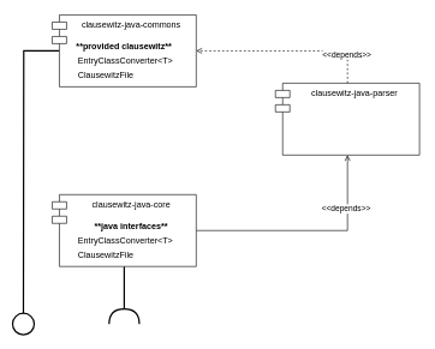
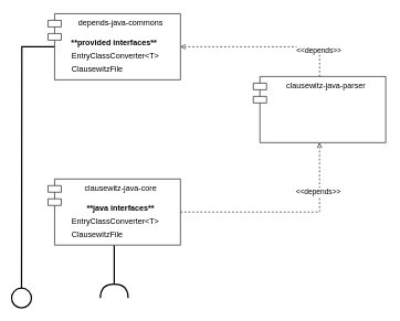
  <mxCell id="0" />
  <mxCell id="1" parent="0" />
- <mxCell id="2" style="edgeStyle=orthogonalEdgeStyle;rounded=0;orthogonalLoop=1;jettySize=auto;html=1;exitX=1;exitY=0.5;exitDx=0;exitDy=0;entryX=0.5;entryY=1;entryDx=0;entryDy=0;dashed=0;endArrow=open;endFill=0;" edge="1" parent="1" source="5" target="8"><mxGeometry relative="1" as="geometry" /></mxCell>
+ <mxCell id="2" style="edgeStyle=orthogonalEdgeStyle;rounded=0;orthogonalLoop=1;jettySize=auto;html=1;exitX=1;exitY=0.5;exitDx=0;exitDy=0;entryX=0.5;entryY=1;entryDx=0;entryDy=0;dashed=1;endArrow=open;endFill=0;" edge="1" parent="1" source="5" target="8"><mxGeometry relative="1" as="geometry" /></mxCell>
  <mxCell id="3" value="&amp;lt;&amp;lt;depends&amp;gt;&amp;gt;" style="edgeLabel;html=1;align=center;verticalAlign=middle;resizable=0;points=[];" vertex="1" connectable="0" parent="2"><mxGeometry x="0.531" y="3" relative="1" as="geometry"><mxPoint as="offset" /></mxGeometry></mxCell>
  <mxCell id="4" style="edgeStyle=orthogonalEdgeStyle;rounded=0;orthogonalLoop=1;jettySize=auto;html=1;exitX=0.5;exitY=1;exitDx=0;exitDy=0;endArrow=halfCircle;endFill=0;endSize=18;strokeWidth=2;" edge="1" parent="1" source="5"><mxGeometry relative="1" as="geometry"><mxPoint x="160" y="450" as="targetPoint" /></mxGeometry></mxCell>
  <mxCell id="5" value="clausewitz-java-core" style="shape=module;align=left;spacingLeft=20;align=center;verticalAlign=top;" vertex="1" parent="1"><mxGeometry x="60" y="270" width="200" height="100" as="geometry" /></mxCell>
  <mxCell id="6" style="edgeStyle=orthogonalEdgeStyle;rounded=0;orthogonalLoop=1;jettySize=auto;html=1;exitX=0.5;exitY=0;exitDx=0;exitDy=0;entryX=1;entryY=0.5;entryDx=0;entryDy=0;dashed=1;endArrow=open;endFill=0;" edge="1" parent="1" source="8" target="10"><mxGeometry relative="1" as="geometry" /></mxCell>
  <mxCell id="7" value="&amp;lt;&amp;lt;depends&amp;gt;&amp;gt;" style="edgeLabel;html=1;align=center;verticalAlign=middle;resizable=0;points=[];" vertex="1" connectable="0" parent="6"><mxGeometry x="-0.679" y="2" relative="1" as="geometry"><mxPoint as="offset" /></mxGeometry></mxCell>
  <mxCell id="8" value="clausewitz-java-parser" style="shape=module;align=left;spacingLeft=20;align=center;verticalAlign=top;" vertex="1" parent="1"><mxGeometry x="370" y="115" width="200" height="100" as="geometry" /></mxCell>
  <mxCell id="9" style="edgeStyle=orthogonalEdgeStyle;rounded=0;orthogonalLoop=1;jettySize=auto;html=1;exitX=0;exitY=0.5;exitDx=10;exitDy=0;exitPerimeter=0;endArrow=oval;endFill=0;strokeWidth=2;endSize=30;" edge="1" parent="1" source="10"><mxGeometry relative="1" as="geometry"><mxPoint x="20" y="450" as="targetPoint" /></mxGeometry></mxCell>
- <mxCell id="10" value="clausewitz-java-commons" style="shape=module;align=left;spacingLeft=20;align=center;verticalAlign=top;" vertex="1" parent="1"><mxGeometry x="60" y="20" width="200" height="100" as="geometry" /></mxCell>
+ <mxCell id="10" value="depends-java-commons" style="shape=module;align=left;spacingLeft=20;align=center;verticalAlign=top;" vertex="1" parent="1"><mxGeometry x="60" y="20" width="200" height="100" as="geometry" /></mxCell>
  <mxCell id="11" value="**java interfaces**" style="text;align=center;fontStyle=1;verticalAlign=middle;spacingLeft=3;spacingRight=3;strokeColor=none;rotatable=0;points=[[0,0.5],[1,0.5]];portConstraint=eastwest;" vertex="1" parent="1"><mxGeometry x="130" y="300" width="80" height="26" as="geometry" /></mxCell>
- <mxCell id="12" value="**provided clausewitz**" style="text;align=center;fontStyle=1;verticalAlign=middle;spacingLeft=3;spacingRight=3;strokeColor=none;rotatable=0;points=[[0,0.5],[1,0.5]];portConstraint=eastwest;" vertex="1" parent="1"><mxGeometry x="120" y="50" width="80" height="26" as="geometry" /></mxCell>
+ <mxCell id="12" value="**provided interfaces**" style="text;align=center;fontStyle=1;verticalAlign=middle;spacingLeft=3;spacingRight=3;strokeColor=none;rotatable=0;points=[[0,0.5],[1,0.5]];portConstraint=eastwest;" vertex="1" parent="1"><mxGeometry x="120" y="50" width="80" height="26" as="geometry" /></mxCell>
  <mxCell id="13" value="EntryClassConverter&lt;T&gt;" style="text;strokeColor=none;fillColor=none;align=left;verticalAlign=top;spacingLeft=4;spacingRight=4;overflow=hidden;rotatable=0;points=[[0,0.5],[1,0.5]];portConstraint=eastwest;" vertex="1" parent="1"><mxGeometry x="90" y="70" width="150" height="26" as="geometry" /></mxCell>
  <mxCell id="14" value="ClausewitzFile" style="text;strokeColor=none;fillColor=none;align=left;verticalAlign=top;spacingLeft=4;spacingRight=4;overflow=hidden;rotatable=0;points=[[0,0.5],[1,0.5]];portConstraint=eastwest;" vertex="1" parent="1"><mxGeometry x="90" y="90" width="120" height="26" as="geometry" /></mxCell>
  <mxCell id="15" value="EntryClassConverter&lt;T&gt;" style="text;strokeColor=none;fillColor=none;align=left;verticalAlign=top;spacingLeft=4;spacingRight=4;overflow=hidden;rotatable=0;points=[[0,0.5],[1,0.5]];portConstraint=eastwest;" vertex="1" parent="1"><mxGeometry x="90" y="320" width="150" height="26" as="geometry" /></mxCell>
  <mxCell id="16" value="ClausewitzFile" style="text;strokeColor=none;fillColor=none;align=left;verticalAlign=top;spacingLeft=4;spacingRight=4;overflow=hidden;rotatable=0;points=[[0,0.5],[1,0.5]];portConstraint=eastwest;" vertex="1" parent="1"><mxGeometry x="90" y="340" width="120" height="26" as="geometry" /></mxCell>
